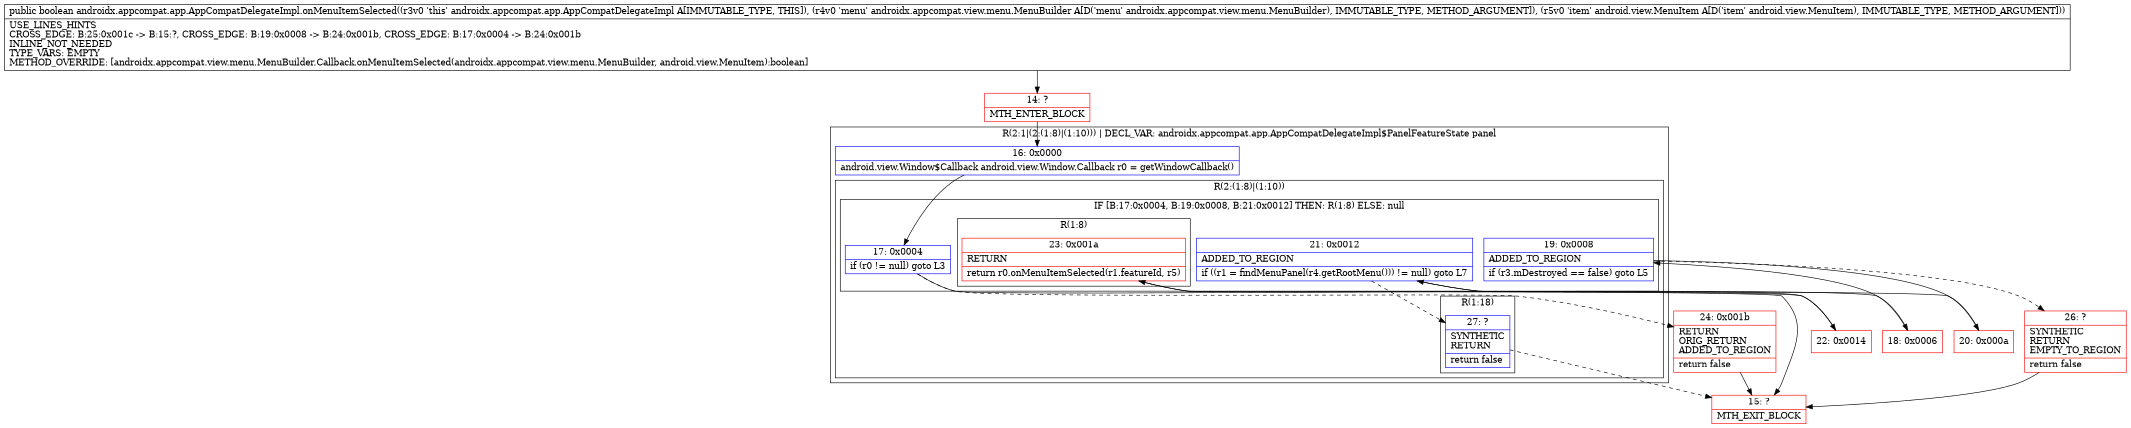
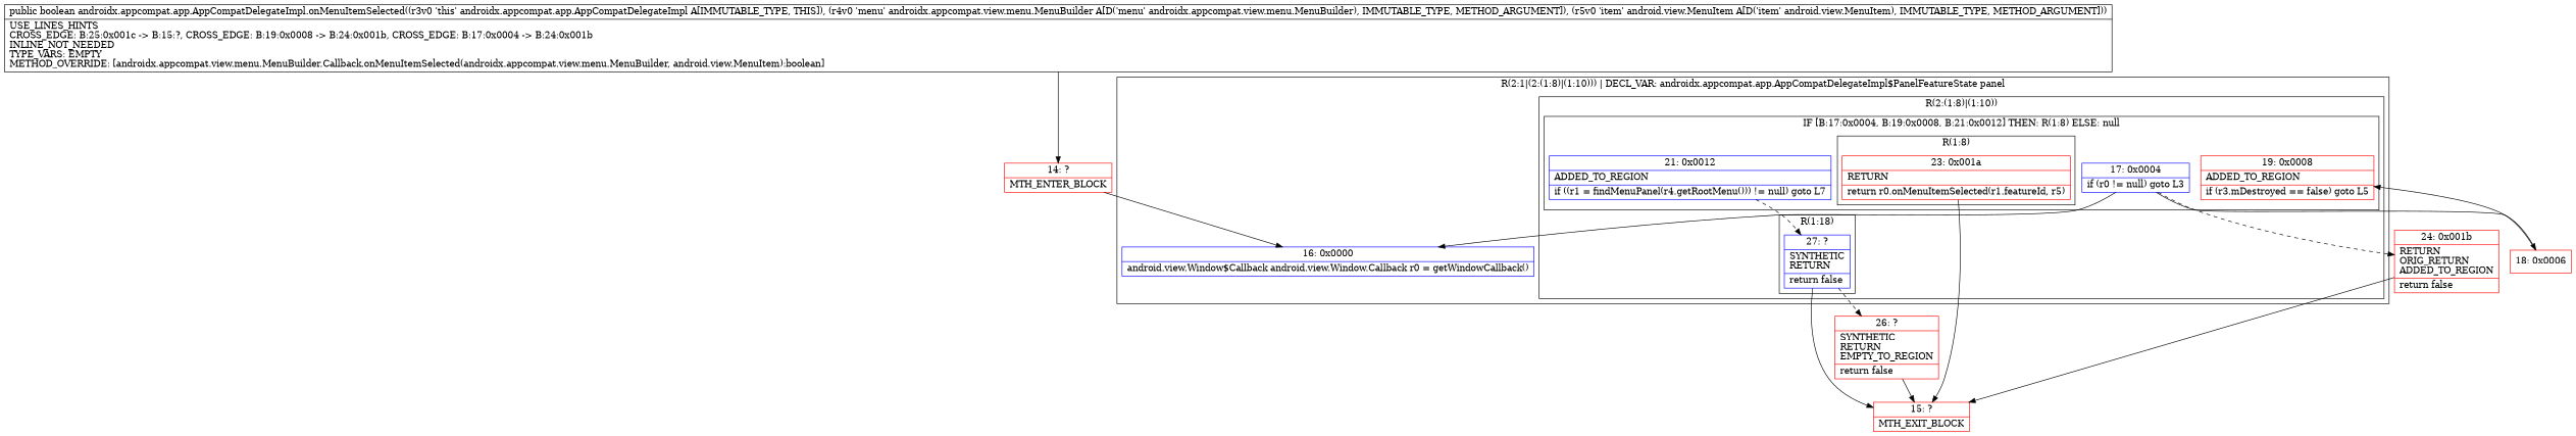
  digraph {
    node [color=red shape=record]
    n1 [label="{23\:\ 0x001a|RETURN\l|return r0.onMenuItemSelected(r1.featureId, r5)\l}"]
    n2 [color=blue label="{17\:\ 0x0004|if (r0 != null) goto L3\l}"]
-   n3 [color=blue label="{19\:\ 0x0008|ADDED_TO_REGION\l|if (r3.mDestroyed == false) goto L5\l}"]
+   n3 [label="{19\:\ 0x0008|ADDED_TO_REGION\l|if (r3.mDestroyed == false) goto L5\l}"]
    n4 [color=blue label="{21\:\ 0x0012|ADDED_TO_REGION\l|if ((r1 = findMenuPanel(r4.getRootMenu())) != null) goto L7\l}"]
    n5 [color=blue label="{27\:\ ?|SYNTHETIC\lRETURN\l|return false\l}"]
    n6 [color=blue label="{16\:\ 0x0000|android.view.Window$Callback android.view.Window.Callback r0 = getWindowCallback()\l}"]
    n7 [label="{15\:\ ?|MTH_EXIT_BLOCK\l}"]
    n8 [label="{18\:\ 0x0006}"]
    n9 [label="{24\:\ 0x001b|RETURN\lORIG_RETURN\lADDED_TO_REGION\l|return false\l}"]
-   n10 [label="{20\:\ 0x000a}"]
    n11 [label="{26\:\ ?|SYNTHETIC\lRETURN\lEMPTY_TO_REGION\l|return false\l}"]
-   n12 [label="{22\:\ 0x0014}"]
    n13 [label="{14\:\ ?|MTH_ENTER_BLOCK\l}"]
    n14 [label="{public boolean androidx.appcompat.app.AppCompatDelegateImpl.onMenuItemSelected((r3v0 'this' androidx.appcompat.app.AppCompatDelegateImpl A[IMMUTABLE_TYPE, THIS]), (r4v0 'menu' androidx.appcompat.view.menu.MenuBuilder A[D('menu' androidx.appcompat.view.menu.MenuBuilder), IMMUTABLE_TYPE, METHOD_ARGUMENT]), (r5v0 'item' android.view.MenuItem A[D('item' android.view.MenuItem), IMMUTABLE_TYPE, METHOD_ARGUMENT]))  | USE_LINES_HINTS\lCROSS_EDGE: B:25:0x001c \-\> B:15:?, CROSS_EDGE: B:19:0x0008 \-\> B:24:0x001b, CROSS_EDGE: B:17:0x0004 \-\> B:24:0x001b\lINLINE_NOT_NEEDED\lTYPE_VARS: EMPTY\lMETHOD_OVERRIDE: [androidx.appcompat.view.menu.MenuBuilder.Callback.onMenuItemSelected(androidx.appcompat.view.menu.MenuBuilder, android.view.MenuItem):boolean]\l}" color=""]
    subgraph cluster_1 {
      label="R(2:1|(2:(1:8)|(1:10))) | DECL_VAR: androidx.appcompat.app.AppCompatDelegateImpl$PanelFeatureState panel\l"
      n6
      subgraph cluster_2 {
        label="R(2:(1:8)|(1:10))"
        subgraph cluster_3 {
          label="IF [B:17:0x0004, B:19:0x0008, B:21:0x0012] THEN: R(1:8) ELSE: null"
          n2
          n3
          n4
          subgraph cluster_4 {
            label="R(1:8)"
            n1
          }
        }
        subgraph cluster_5 {
          label="R(1:18)"
          n5
        }
      }
    }
    n1 -> n7
    n2 -> n8
    n2 -> n9 [style=dashed]
-   n3 -> n10
-   n3 -> n11 [style=dashed]
+   n5 -> n11 [style=dashed]
    n4 -> n5 [style=dashed]
-   n4 -> n12
-   n5 -> n7 [style=dashed]
-   n6 -> n2
+   n5 -> n7
+   n2 -> n6
    n8 -> n3
    n9 -> n7
-   n10 -> n4
    n11 -> n7
-   n12 -> n1
    n13 -> n6
    n14 -> n13
  }
